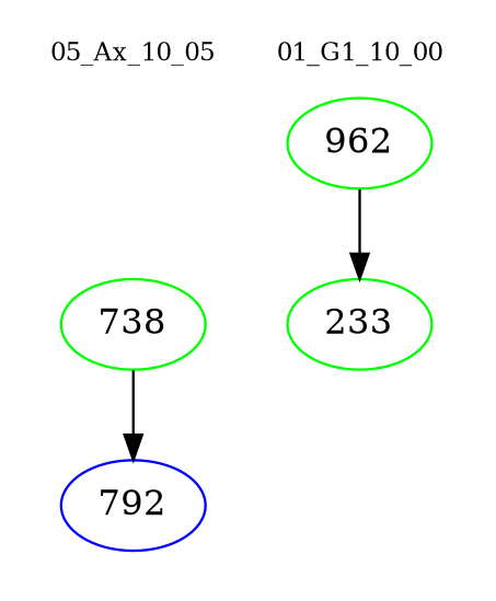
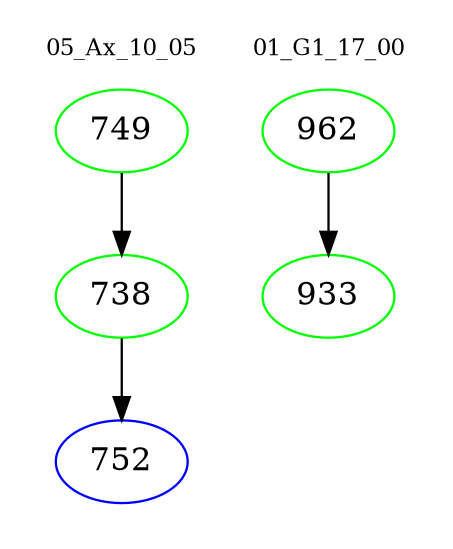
  digraph {
    node [color=green]
    edge [color=black]
+   n1 [label=749]
    n2 [label=738]
-   n3 [color=blue label=792]
+   n3 [color=blue label=752]
    n4 [label=962]
-   n5 [label=233]
+   n5 [label=933]
    subgraph cluster_1 {
      color=white
      fontsize=10
      label="05_Ax_10_05"
+     n1
      n2
      n3
    }
    subgraph cluster_2 {
      color=white
      fontsize=10
-     label="01_G1_10_00"
+     label="01_G1_17_00"
      n4
      n5
    }
+   n1 -> n2
    n2 -> n3
    n4 -> n5
  }
